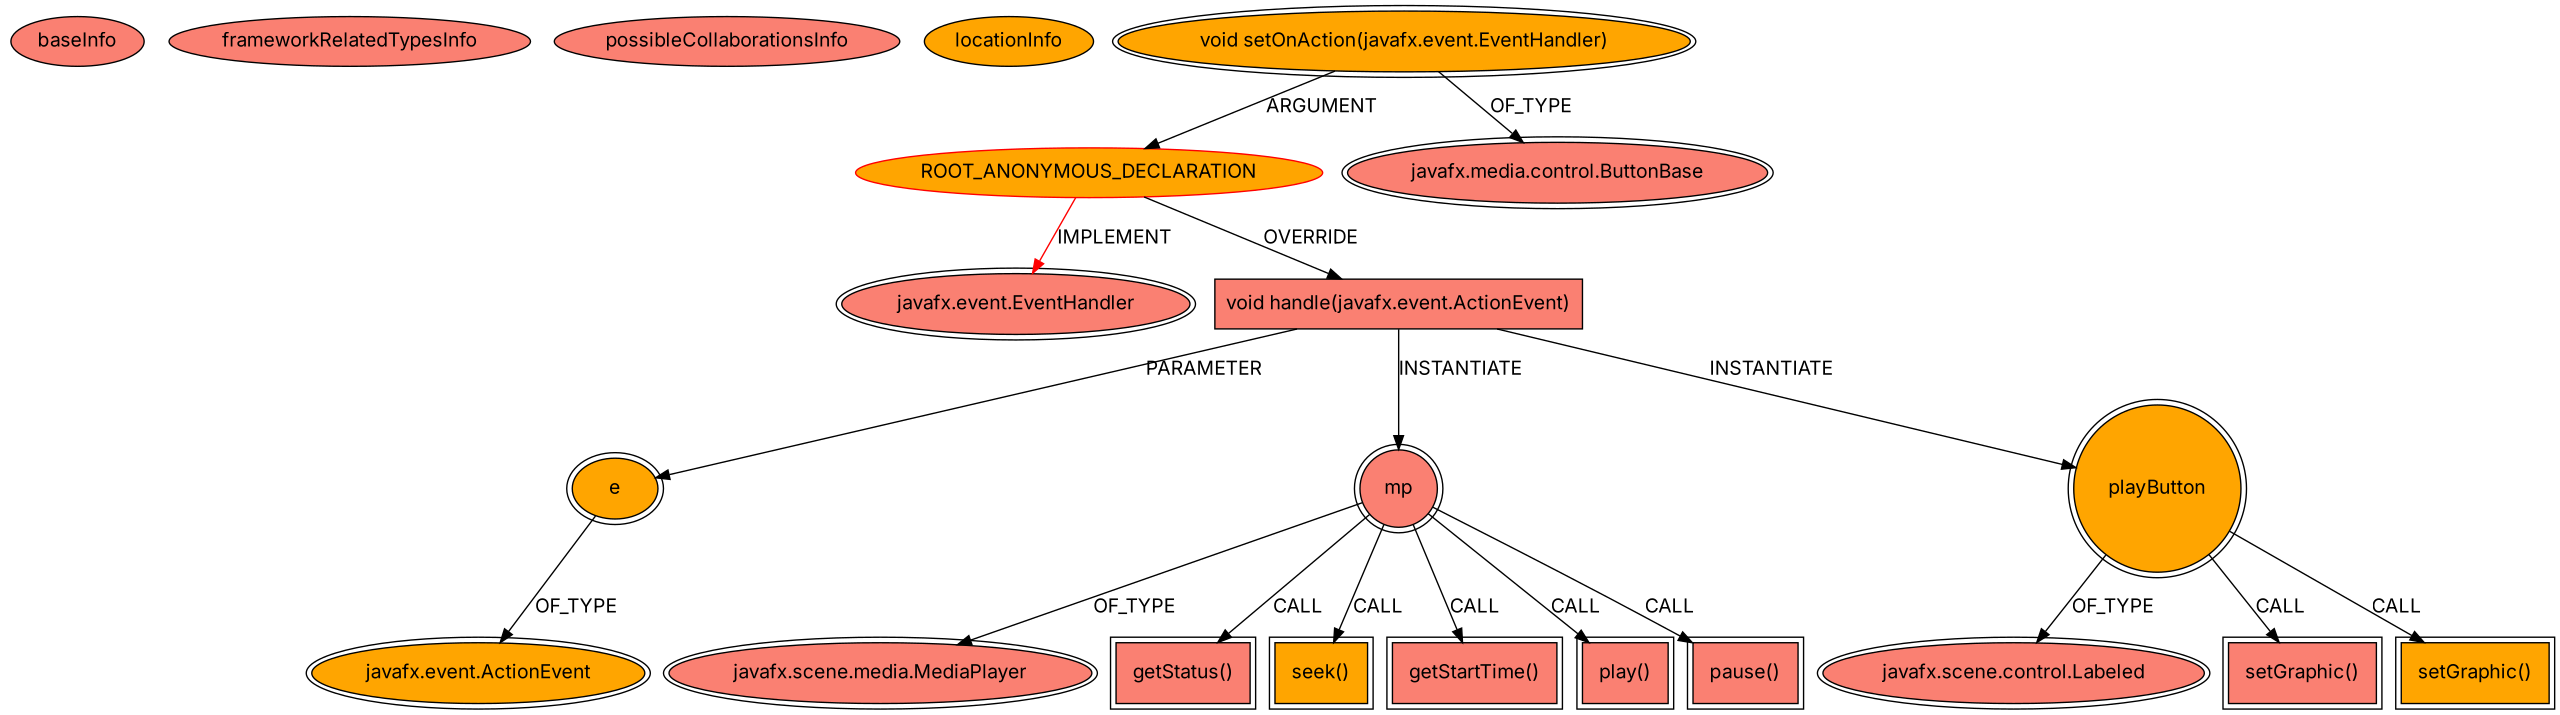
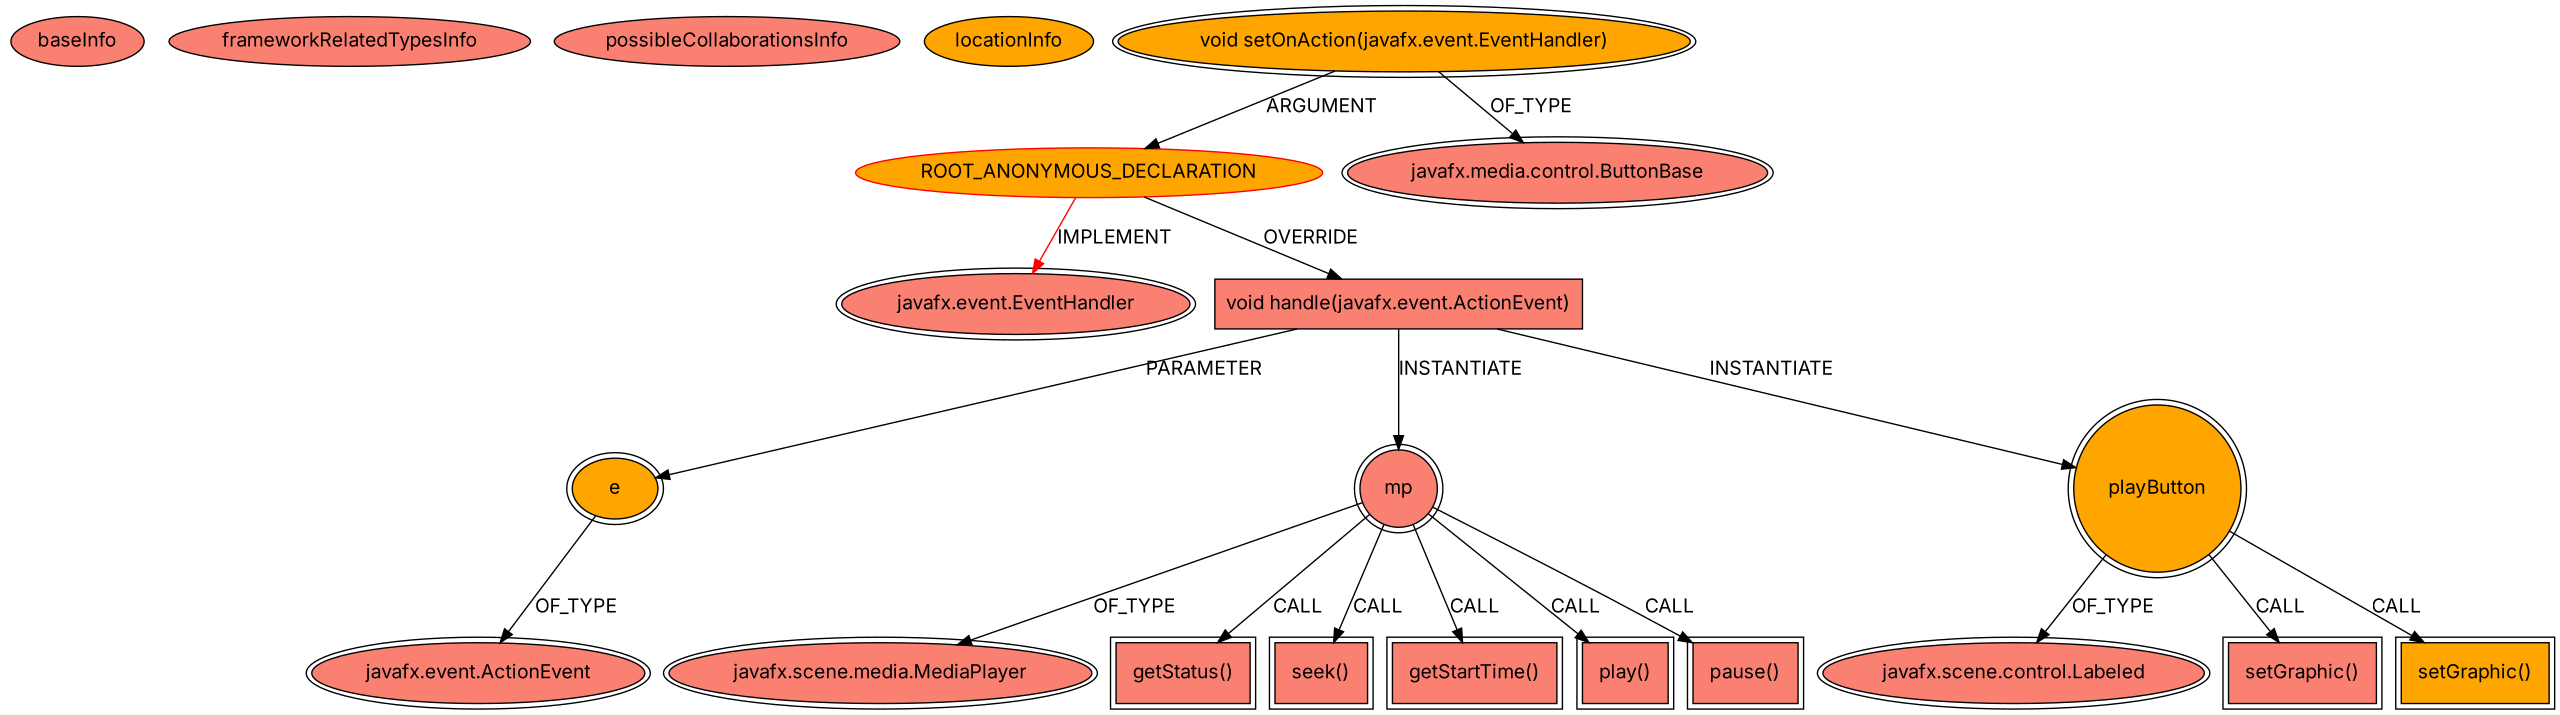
  digraph {
    fontname=Inter
    node [fillcolor=salmon fontname=Inter style=filled isFrameworkType=true vertexType=INSIDE_CALL peripheries=2]
    edge [fontname=Inter]
    baseInfo [category=extension_graph graphId=3234 isAnonymous=true possibleRelation=false isFrameworkType="" vertexType="" peripheries=""]
    frameworkRelatedTypesInfo [0="javafx.event.EventHandler" isFrameworkType="" vertexType="" peripheries=""]
    possibleCollaborationsInfo [isFrameworkType="" vertexType="" peripheries=""]
    locationInfo [contextSignature="void MediaControl(javafx.scene.media.MediaPlayer)" filePath="/jackpaparian-FRED_Navigator_Classroom/FRED_Navigator_Classroom-master/JavaFX Code/FREDNavigatorTopic1/src/frednavigatortopic1/MediaControl.java" fillcolor=orange graphId=3234 projectName="jackpaparian-FRED_Navigator_Classroom" isFrameworkType="" vertexType="" peripheries=""]
    n5 [color=red fillcolor=orange isFrameworkType=false label=ROOT_ANONYMOUS_DECLARATION vertexType=ROOT_ANONYMOUS_DECLARATION peripheries=""]
    n6 [label="javafx.event.EventHandler" vertexType=FRAMEWORK_INTERFACE_TYPE]
    n7 [isFrameworkType=false label="void handle(javafx.event.ActionEvent)" shape=box vertexType=OVERRIDING_METHOD_DECLARATION peripheries=""]
    n8 [fillcolor=orange label=e vertexType=PARAMETER_DECLARATION]
    n9 [label=mp shape=circle vertexType=VARIABLE_EXPRESION]
    n10 [fillcolor=orange label=playButton shape=circle vertexType=VARIABLE_EXPRESION]
    n11 [fillcolor=orange label="void setOnAction(javafx.event.EventHandler)" vertexType=OUTSIDE_CALL]
    n12 [label="javafx.media.control.ButtonBase" vertexType=FRAMEWORK_CLASS_TYPE]
-   n13 [fillcolor=orange label="javafx.event.ActionEvent" vertexType=FRAMEWORK_CLASS_TYPE]
+   n13 [label="javafx.event.ActionEvent" vertexType=FRAMEWORK_CLASS_TYPE]
    n14 [label="javafx.scene.media.MediaPlayer" vertexType=FRAMEWORK_CLASS_TYPE]
    n15 [label="getStatus()" shape=box]
-   n16 [fillcolor=orange label="seek()" shape=box]
+   n16 [label="seek()" shape=box]
    n17 [label="getStartTime()" shape=box]
    n18 [label="play()" shape=box]
    n19 [label="pause()" shape=box]
    n20 [label="javafx.scene.control.Labeled" vertexType=FRAMEWORK_CLASS_TYPE]
    n21 [label="setGraphic()" shape=box]
    n22 [fillcolor=orange label="setGraphic()" shape=box]
    n5 -> n6 [color=red label=IMPLEMENT]
    n5 -> n7 [label=OVERRIDE]
    n7 -> n8 [label=PARAMETER]
    n7 -> n9 [label=INSTANTIATE]
    n7 -> n10 [label=INSTANTIATE]
    n8 -> n13 [label=OF_TYPE]
    n9 -> n14 [label=OF_TYPE]
    n9 -> n15 [label=CALL]
    n9 -> n16 [label=CALL]
    n9 -> n17 [label=CALL]
    n9 -> n18 [label=CALL]
    n9 -> n19 [label=CALL]
    n10 -> n20 [label=OF_TYPE]
    n10 -> n21 [label=CALL]
    n10 -> n22 [label=CALL]
    n11 -> n5 [label=ARGUMENT]
    n11 -> n12 [label=OF_TYPE]
  }
